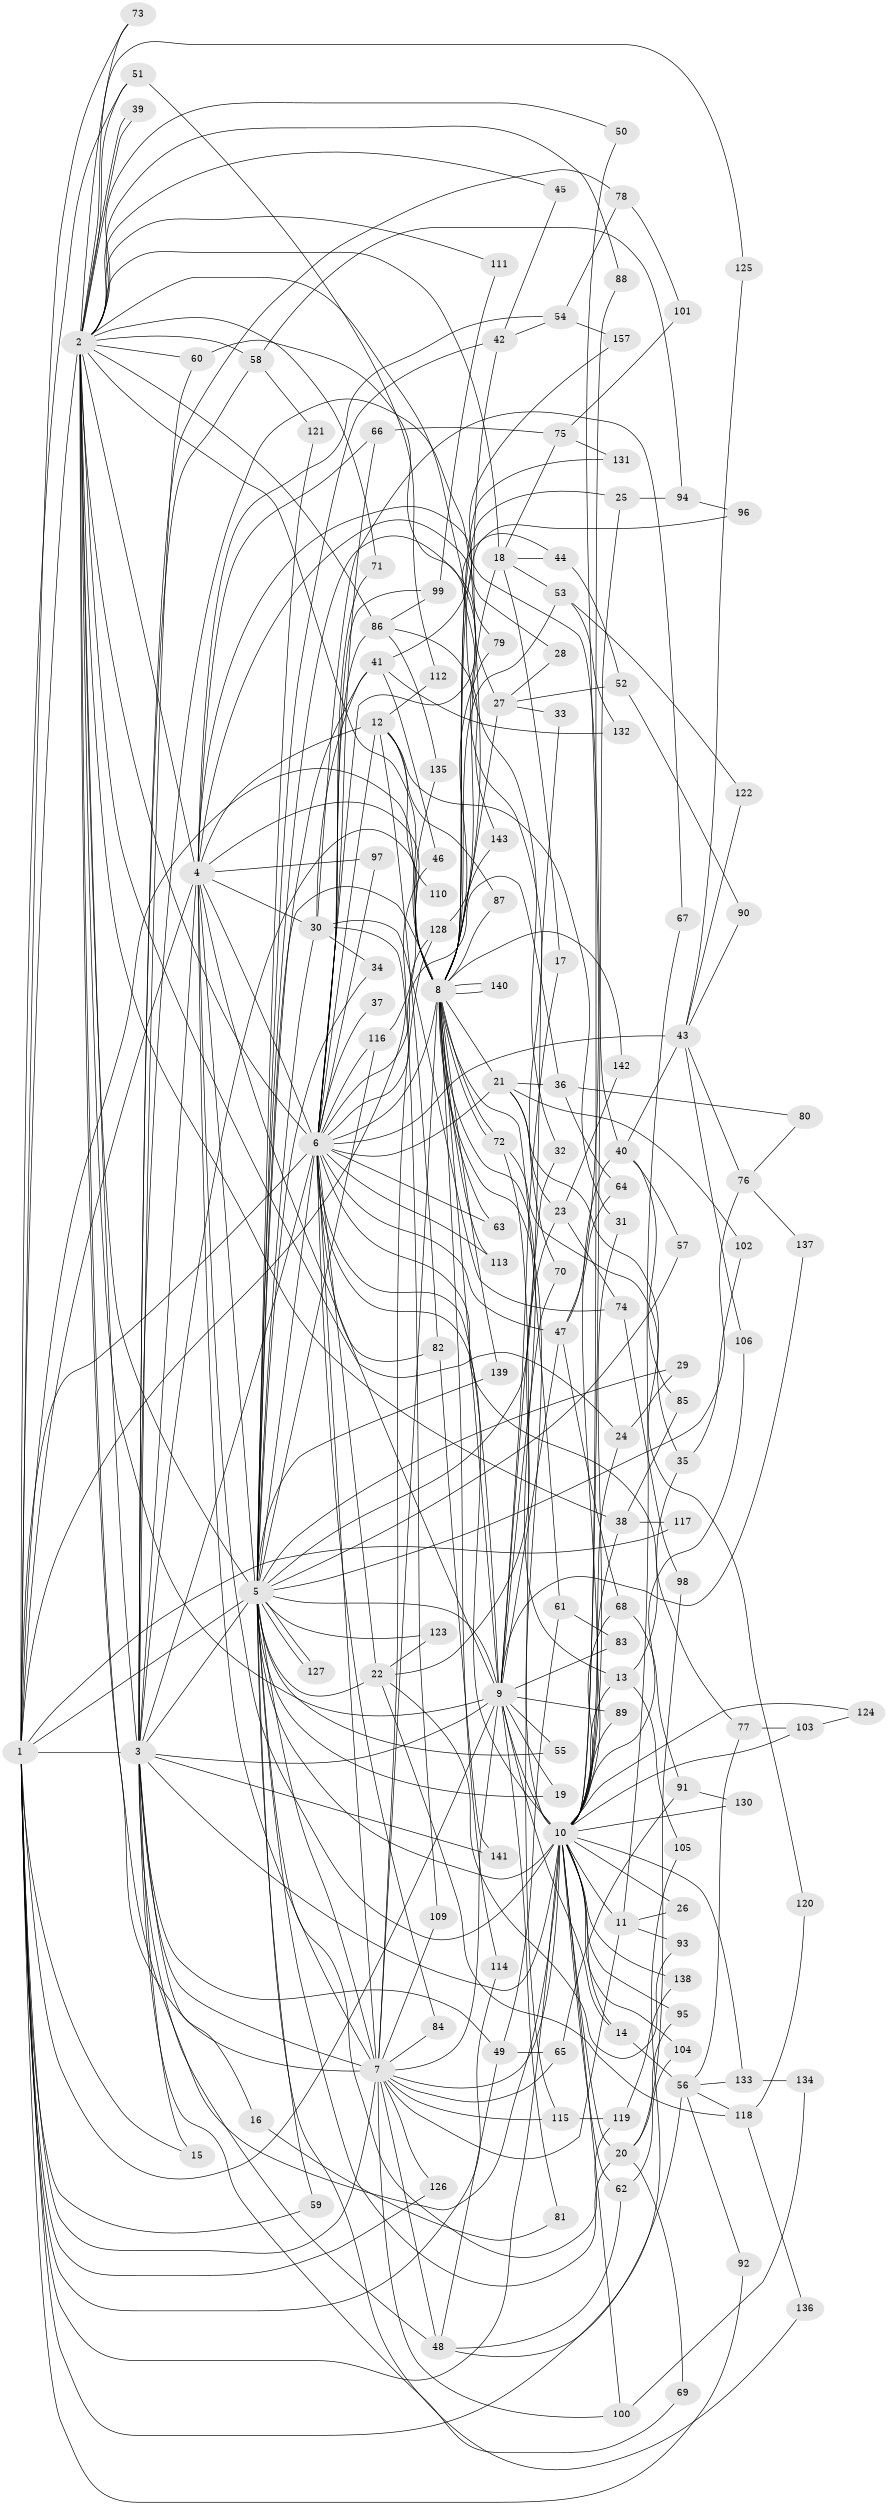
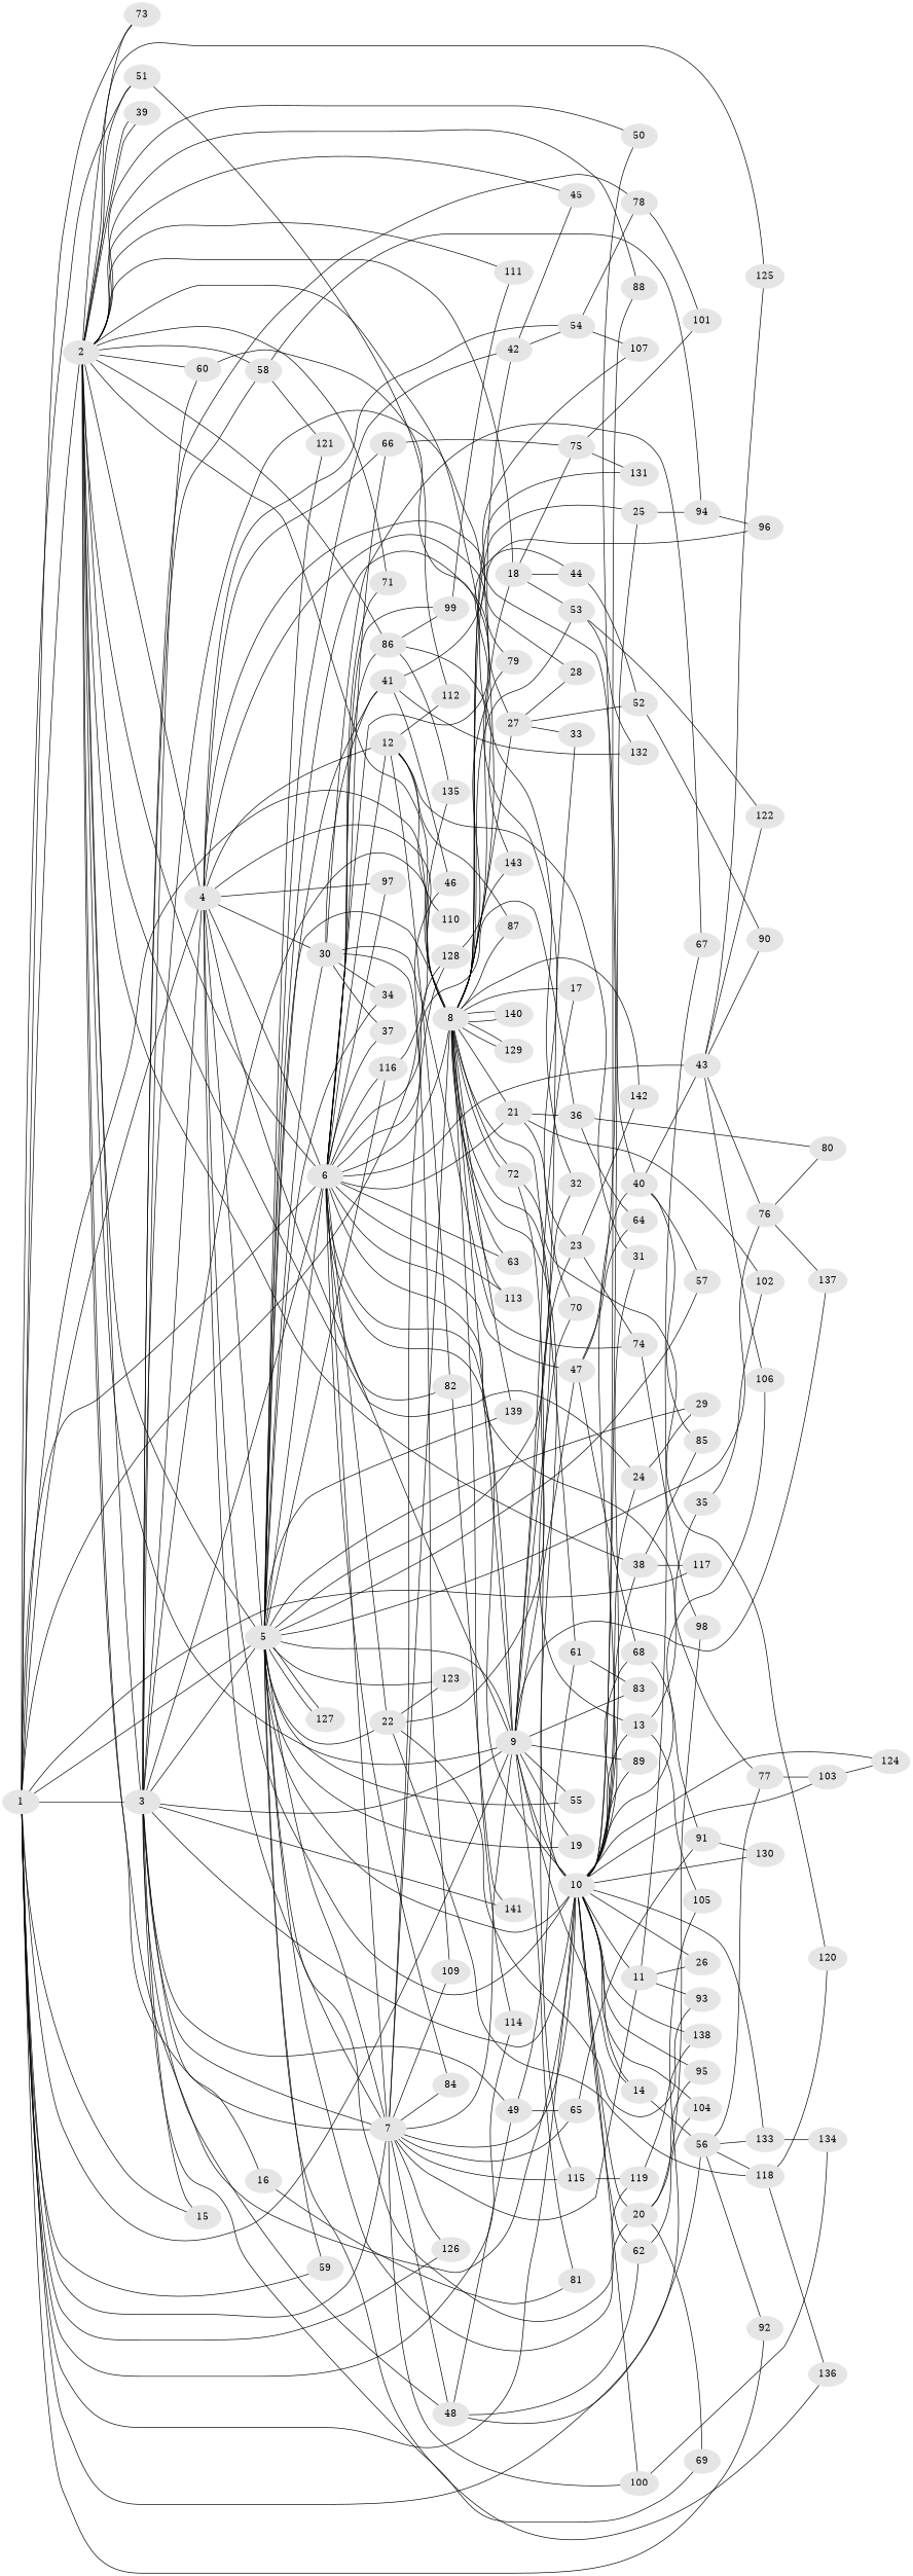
  graph {
    rankdir=LR
    node [color=gray90 style=filled]
    1
    2
    3
    4
    5
    6
    7
    8
    9
    10
    15
    46
    51
    59
    73
    92
    105
    114
    117
    126
    18
    24
    32
    38
    39
    45
    50
    58
    60
    71
    86
    88
    111
    125
    16
    40
    48
    49
    69
    78
    141
    12
    28
    30
    54
    66
    79
    97
    19
    20
    22
    27
    29
    33
    34
    41
    42
    55
    57
    76
    116
    119
    121
    123
    127
    136
    139
    21
    36
    37
    43
    44
    47
    63
    77
    82
    84
    99
    113
    128
    11
    65
    100
    109
    115
    13
    17
    25
    53
    61
    72
    87
    96
+   129
    131
    140
    142
    14
    70
    81
    83
    89
    137
    26
    31
    62
    68
    95
    103
    104
    106
    124
    130
    133
    138
    112
    75
    85
    94
    135
    143
    56
    101
    110
    67
    74
-   107 [label=157]
+   107
    98
    93
    23
    118
    52
    132
    80
    35
    102
    64
    90
    122
    91
    134
    120
    1 -- 2
    1 -- 3
    1 -- 4
    1 -- 5
    1 -- 6
    1 -- 7
    1 -- 8
    1 -- 9
    1 -- 10
    1 -- 15
    1 -- 46
    1 -- 51
    1 -- 59
    1 -- 73
    1 -- 92
    1 -- 105
    1 -- 114
    1 -- 117
    1 -- 126
    2 -- 3
    2 -- 4
    2 -- 5
    2 -- 6
    2 -- 7
    2 -- 8
    2 -- 9
    2 -- 10
    2 -- 51
    2 -- 73
    2 -- 18
    2 -- 24
    2 -- 32
    2 -- 38
    2 -- 39
    2 -- 39
    2 -- 45
    2 -- 50
    2 -- 58
    2 -- 60
    2 -- 71
    2 -- 86
    2 -- 88
    2 -- 111
    2 -- 125
    3 -- 4
    3 -- 5
    3 -- 6
    3 -- 7
    3 -- 8
    3 -- 9
    3 -- 10
    3 -- 15
    3 -- 58
    3 -- 60
    3 -- 16
    3 -- 40
    3 -- 48
    3 -- 49
    3 -- 69
    3 -- 78
    3 -- 141
    4 -- 5
    4 -- 6
    4 -- 7
    4 -- 8
    4 -- 9
    4 -- 10
    4 -- 12
    4 -- 28
    4 -- 30
    4 -- 54
    4 -- 66
    4 -- 79
    4 -- 97
    5 -- 6
    5 -- 7
    5 -- 8
    5 -- 9
    5 -- 10
    5 -- 59
    5 -- 30
    5 -- 19
    5 -- 20
    5 -- 22
    5 -- 27
    5 -- 29
    5 -- 33
    5 -- 34
    5 -- 41
    5 -- 42
    5 -- 55
    5 -- 57
    5 -- 76
    5 -- 116
    5 -- 119
    5 -- 121
    5 -- 123
    5 -- 127
    5 -- 127
    5 -- 136
    5 -- 139
    6 -- 7
    6 -- 8
    6 -- 9
    6 -- 10
    6 -- 71
    6 -- 86
    6 -- 12
    6 -- 66
    6 -- 97
    6 -- 22
    6 -- 116
    6 -- 21
    6 -- 36
    6 -- 37
    6 -- 43
    6 -- 44
    6 -- 47
    6 -- 63
    6 -- 77
    6 -- 82
    6 -- 84
    6 -- 99
    6 -- 113
    6 -- 128
    7 -- 8
    7 -- 9
    7 -- 10
    7 -- 126
    7 -- 48
    7 -- 84
    7 -- 128
    7 -- 11
    7 -- 65
    7 -- 100
    7 -- 109
    7 -- 115
    8 -- 9
    8 -- 10
    8 -- 114
    8 -- 18
    8 -- 79
    8 -- 27
    8 -- 42
    8 -- 139
    8 -- 21
    8 -- 63
    8 -- 113
    8 -- 13
-   18 -- 17
+   8 -- 17
    8 -- 25
    8 -- 53
    8 -- 61
    8 -- 72
    8 -- 72
    8 -- 87
    8 -- 96
+   8 -- 129
+   8 -- 129
    8 -- 131
    8 -- 140
    8 -- 140
    8 -- 142
    9 -- 10
    9 -- 32
    9 -- 19
    9 -- 55
    9 -- 47
    9 -- 17
    9 -- 14
    9 -- 70
    9 -- 81
    9 -- 83
    9 -- 89
    9 -- 137
    10 -- 24
    10 -- 38
    10 -- 88
    10 -- 40
    10 -- 20
    10 -- 11
    10 -- 100
    10 -- 13
    10 -- 25
    10 -- 14
    10 -- 89
    10 -- 26
    10 -- 31
    10 -- 62
    10 -- 68
    10 -- 95
    10 -- 103
    10 -- 104
    10 -- 106
    10 -- 124
    10 -- 130
    10 -- 133
    10 -- 138
    51 -- 112
    18 -- 44
    18 -- 53
    18 -- 75
    24 -- 29
    38 -- 117
    38 -- 85
    58 -- 121
    58 -- 94
    60 -- 70
    86 -- 99
    86 -- 135
    86 -- 143
    16 -- 81
    40 -- 57
    40 -- 43
    40 -- 85
    48 -- 49
    48 -- 62
    48 -- 56
    49 -- 65
    49 -- 61
    78 -- 101
    12 -- 82
    12 -- 87
    12 -- 31
    12 -- 112
    12 -- 110
    30 -- 34
    30 -- 41
+   30 -- 37
    30 -- 109
    30 -- 67
    30 -- 74
    54 -- 78
    54 -- 107
    66 -- 75
    20 -- 69
    20 -- 95
    20 -- 98
    22 -- 123
    22 -- 93
    22 -- 23
    22 -- 118
    27 -- 28
    27 -- 33
    27 -- 52
    41 -- 46
    41 -- 107
    41 -- 132
    42 -- 45
    42 -- 54
    76 -- 137
    76 -- 80
    116 -- 135
    119 -- 138
    21 -- 36
    21 -- 23
-   21 -- 35
    21 -- 102
    36 -- 80
    36 -- 64
    43 -- 125
    43 -- 76
    43 -- 106
    43 -- 90
    43 -- 122
    44 -- 52
    47 -- 50
    47 -- 68
    47 -- 64
    77 -- 103
    82 -- 141
    99 -- 111
    128 -- 143
    11 -- 26
    11 -- 67
    11 -- 93
    65 -- 91
    100 -- 134
    115 -- 119
    13 -- 105
    13 -- 35
    25 -- 94
    53 -- 132
    53 -- 122
    61 -- 83
    72 -- 115
    72 -- 120
    14 -- 56
    62 -- 104
    68 -- 91
    103 -- 124
    133 -- 134
    75 -- 131
    75 -- 101
    94 -- 96
    56 -- 92
    56 -- 77
    56 -- 133
    56 -- 118
    74 -- 98
    23 -- 142
    23 -- 74
    118 -- 136
    118 -- 120
    52 -- 90
    35 -- 102
    91 -- 130
  }
